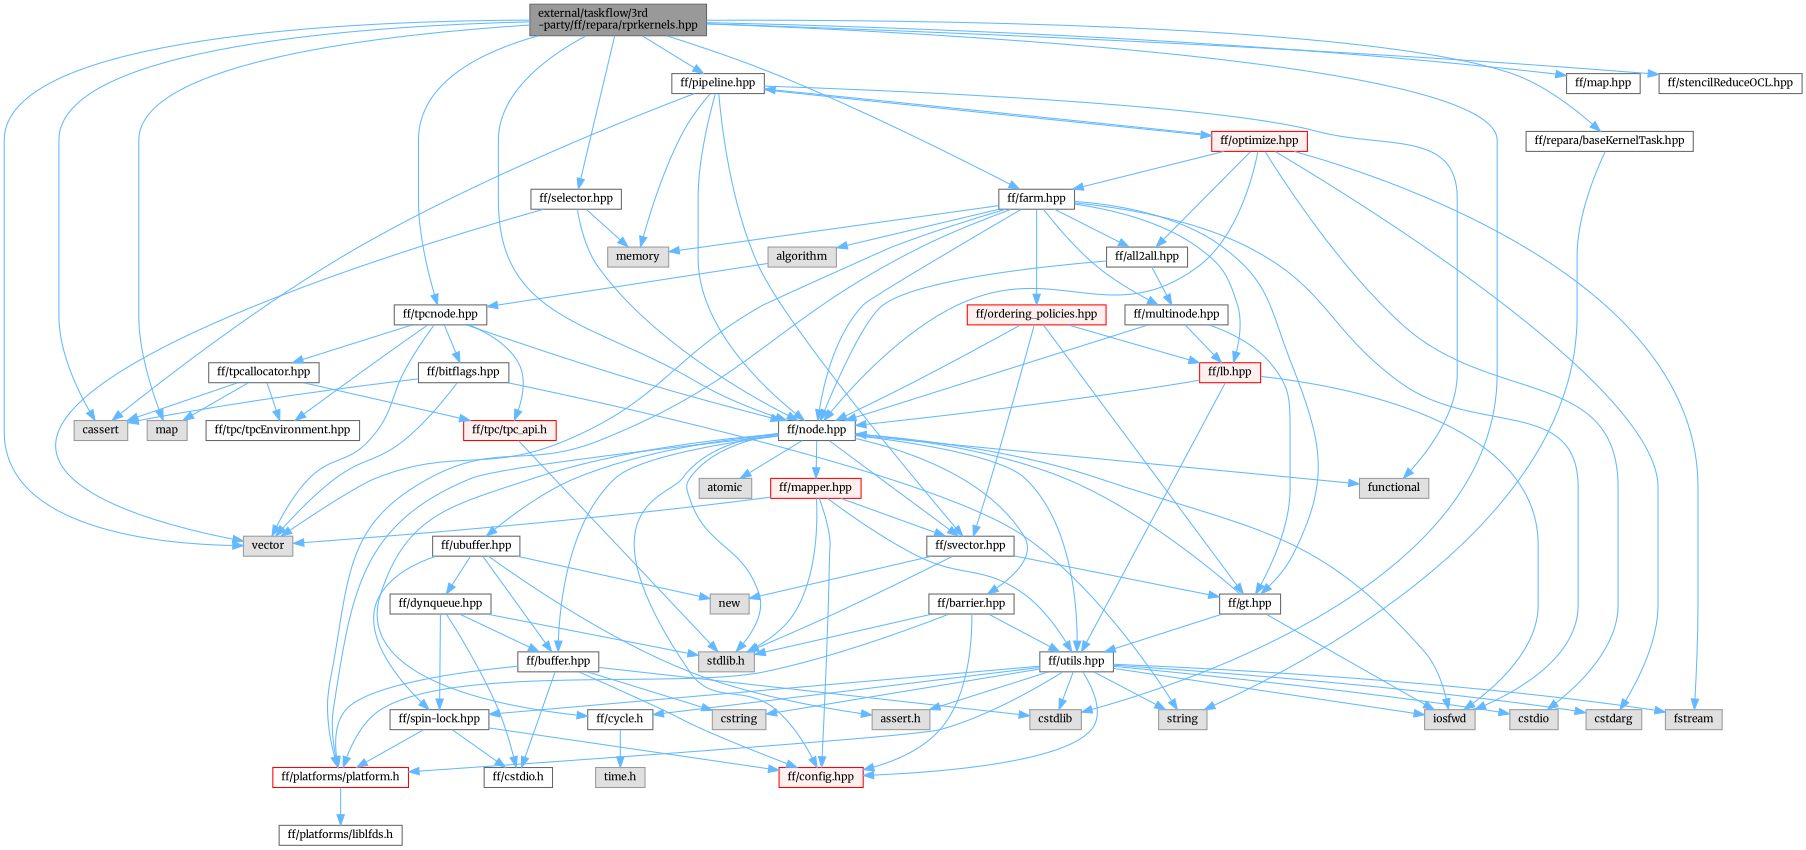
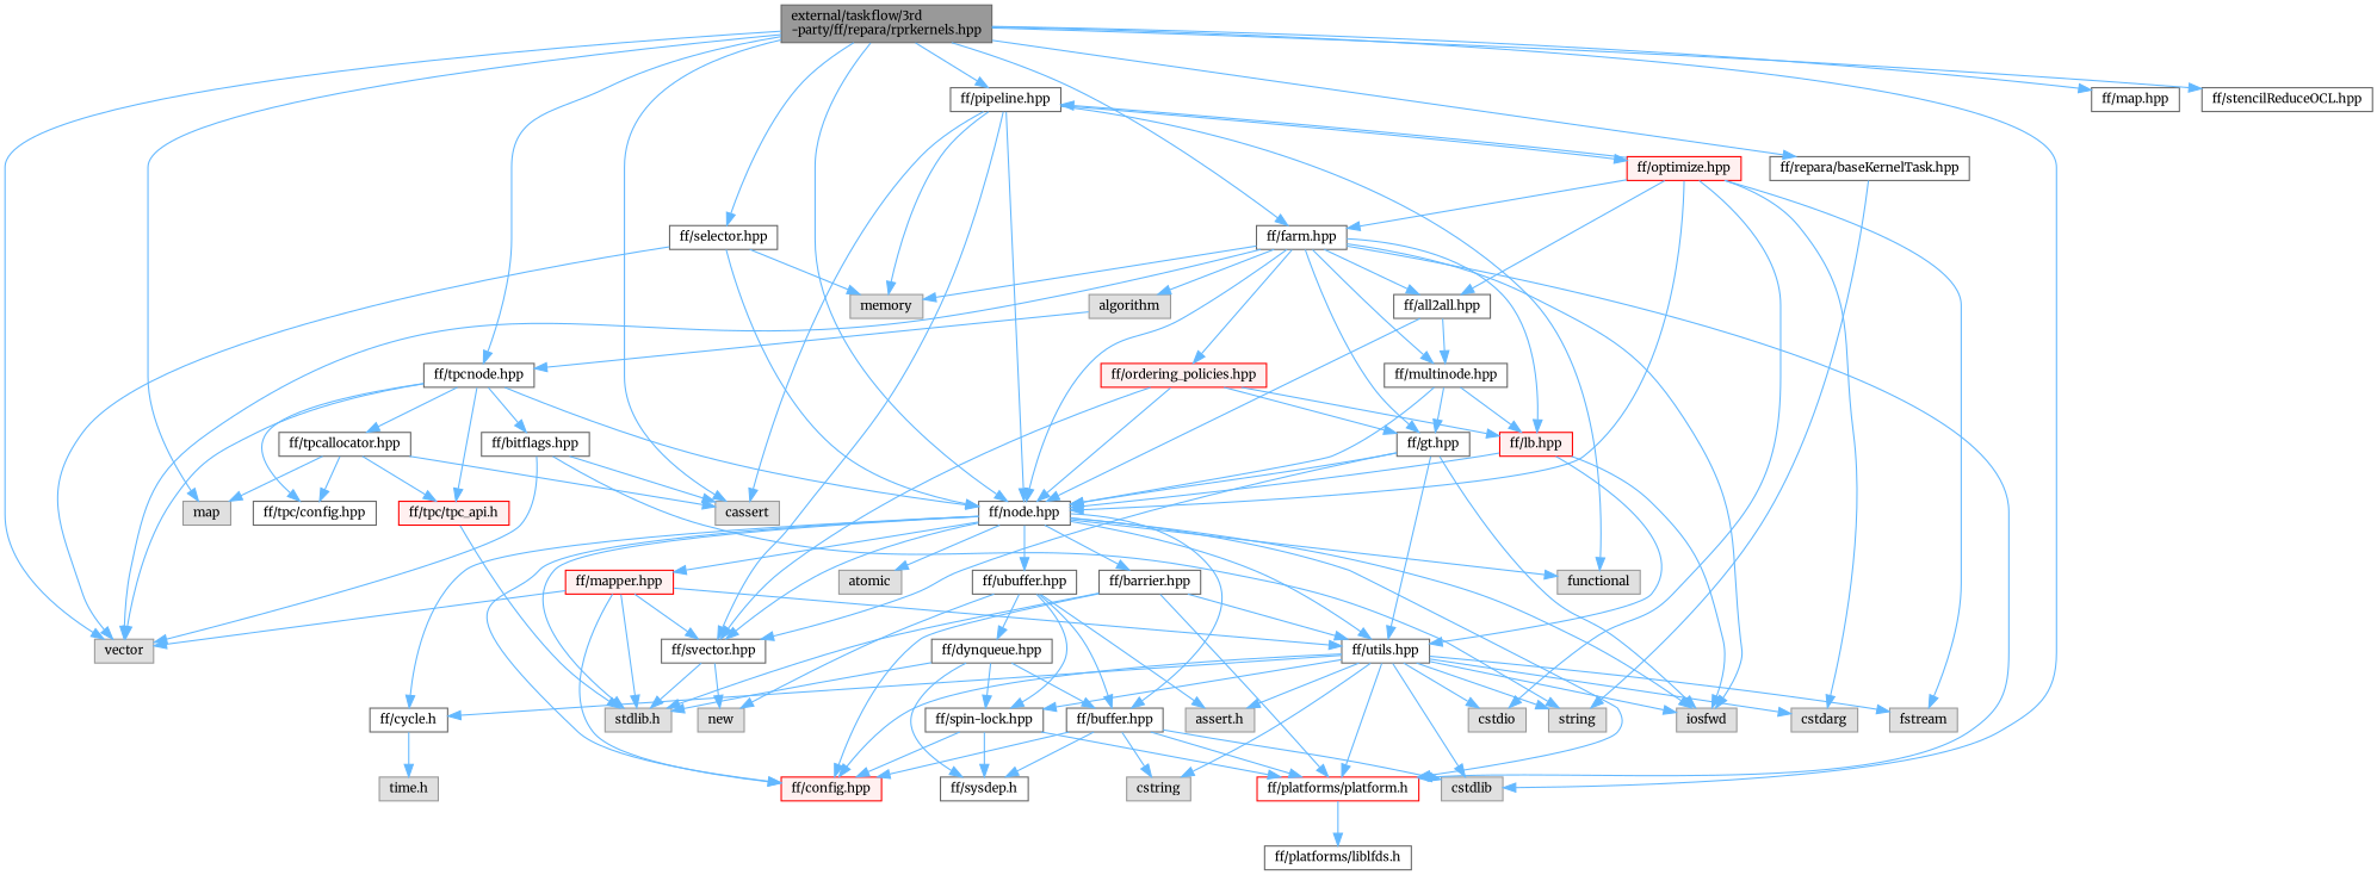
  digraph {
    fontname=Merriweather
    node [color=grey40 fillcolor=white fontname=Merriweather fontsize=10 shape=box style=filled]
    edge [color=steelblue1 fontname=Merriweather fontsize=10 labelfontname=Helvetica labelfontsize=10 style=solid]
    n1 [color=gray40 fillcolor=grey60 fontcolor=black height=0.2 label="external/taskflow/3rd\l-party/ff/repara/rprkernels.hpp" width=0.4]
    n2 [color=grey60 fillcolor="#E0E0E0" height=0.2 label=vector width=0.4]
    n3 [color=grey60 fillcolor="#E0E0E0" height=0.2 label=map width=0.4]
    n4 [color=grey60 fillcolor="#E0E0E0" height=0.2 label=cassert width=0.4]
    n5 [color=grey60 fillcolor="#E0E0E0" height=0.2 label=cstdlib width=0.4]
    n6 [height=0.2 label="ff/node.hpp" width=0.4]
    n7 [height=0.2 label="ff/selector.hpp" width=0.4]
    n8 [height=0.2 label="ff/map.hpp" width=0.4]
    n9 [height=0.2 label="ff/stencilReduceOCL.hpp" width=0.4]
    n10 [height=0.2 label="ff/tpcnode.hpp" width=0.4]
    n11 [height=0.2 label="ff/pipeline.hpp" width=0.4]
    n12 [height=0.2 label="ff/farm.hpp" width=0.4]
    n13 [height=0.2 label="ff/repara/baseKernelTask.hpp" width=0.4]
    n14 [color=grey60 fillcolor="#E0E0E0" height=0.2 label="stdlib.h" width=0.4]
    n15 [color=grey60 fillcolor="#E0E0E0" height=0.2 label=iosfwd width=0.4]
    n16 [color=grey60 fillcolor="#E0E0E0" height=0.2 label=functional width=0.4]
    n17 [color=red height=0.2 label="ff/platforms/platform.h" width=0.4]
    n18 [height=0.2 label="ff/cycle.h" width=0.4]
    n19 [height=0.2 label="ff/utils.hpp" width=0.4]
    n20 [color=red fillcolor="#FFF0F0" height=0.2 label="ff/config.hpp" width=0.4]
    n21 [height=0.2 label="ff/buffer.hpp" width=0.4]
    n22 [height=0.2 label="ff/ubuffer.hpp" width=0.4]
    n23 [color=red fillcolor="#FFF0F0" height=0.2 label="ff/mapper.hpp" width=0.4]
    n24 [height=0.2 label="ff/svector.hpp" width=0.4]
    n25 [height=0.2 label="ff/barrier.hpp" width=0.4]
    n26 [color=grey60 fillcolor="#E0E0E0" height=0.2 label=atomic width=0.4]
    n27 [color=grey60 fillcolor="#E0E0E0" height=0.2 label=memory width=0.4]
    n28 [height=0.2 label="ff/bitflags.hpp" width=0.4]
-   n29 [height=0.2 label="ff/tpc/tpcEnvironment.hpp" width=0.4]
+   n29 [height=0.2 label="ff/tpc/config.hpp" width=0.4]
    n30 [height=0.2 label="ff/tpcallocator.hpp" width=0.4]
    n31 [color=red fillcolor="#FFF0F0" height=0.2 label="ff/tpc/tpc_api.h" width=0.4]
    n32 [color=red fillcolor="#FFF0F0" height=0.2 label="ff/optimize.hpp" width=0.4]
    n33 [color=grey60 fillcolor="#E0E0E0" height=0.2 label=algorithm width=0.4]
    n34 [height=0.2 label="ff/all2all.hpp" width=0.4]
    n35 [color=red fillcolor="#FFF0F0" height=0.2 label="ff/lb.hpp" width=0.4]
    n36 [height=0.2 label="ff/gt.hpp" width=0.4]
    n37 [height=0.2 label="ff/multinode.hpp" width=0.4]
    n38 [color=red fillcolor="#FFF0F0" height=0.2 label="ff/ordering_policies.hpp" width=0.4]
    n39 [color=grey60 fillcolor="#E0E0E0" height=0.2 label=string width=0.4]
    n40 [height=0.2 label="ff/platforms/liblfds.h" width=0.4]
    n41 [color=grey60 fillcolor="#E0E0E0" height=0.2 label="time.h" width=0.4]
    n42 [color=grey60 fillcolor="#E0E0E0" height=0.2 label="assert.h" width=0.4]
    n43 [color=grey60 fillcolor="#E0E0E0" height=0.2 label=cstdio width=0.4]
    n44 [color=grey60 fillcolor="#E0E0E0" height=0.2 label=cstdarg width=0.4]
    n45 [color=grey60 fillcolor="#E0E0E0" height=0.2 label=cstring width=0.4]
    n46 [color=grey60 fillcolor="#E0E0E0" height=0.2 label=fstream width=0.4]
    n47 [height=0.2 label="ff/spin-lock.hpp" width=0.4]
-   n48 [height=0.2 label="ff/cstdio.h" width=0.4]
+   n48 [height=0.2 label="ff/sysdep.h" width=0.4]
    n49 [color=grey60 fillcolor="#E0E0E0" height=0.2 label=new width=0.4]
    n50 [height=0.2 label="ff/dynqueue.hpp" width=0.4]
    n1 -> n2
    n1 -> n3
    n1 -> n4
    n1 -> n5
    n1 -> n6
    n1 -> n7
    n1 -> n8
    n1 -> n9
    n1 -> n10
    n1 -> n11
    n1 -> n12
    n1 -> n13
    n6 -> n14
    n6 -> n15
    n6 -> n16
    n6 -> n17
    n6 -> n18
    n6 -> n19
    n6 -> n20
    n6 -> n21
    n6 -> n22
    n6 -> n23
    n6 -> n24
    n6 -> n25
    n6 -> n26
    n7 -> n2
    n7 -> n6
    n7 -> n27
    n10 -> n2
    n10 -> n6
    n10 -> n28
    n10 -> n29
    n10 -> n30
    n10 -> n31
    n11 -> n4
    n11 -> n6
    n11 -> n16
    n11 -> n24
    n11 -> n27
    n11 -> n32
    n12 -> n2
    n12 -> n6
    n12 -> n15
    n12 -> n17
    n12 -> n27
    n12 -> n33
    n12 -> n34
    n12 -> n35
    n12 -> n36
    n12 -> n37
    n12 -> n38
    n13 -> n39
    n17 -> n40
    n18 -> n41
    n19 -> n5
    n19 -> n15
    n19 -> n17
    n19 -> n18
    n19 -> n20
    n19 -> n39
    n19 -> n42
    n19 -> n43
    n19 -> n44
    n19 -> n45
    n19 -> n46
    n19 -> n47
    n21 -> n5
    n21 -> n17
    n21 -> n20
    n21 -> n45
    n21 -> n48
    n22 -> n21
    n22 -> n42
    n22 -> n47
    n22 -> n49
    n22 -> n50
    n23 -> n2
    n23 -> n14
    n23 -> n19
    n23 -> n20
    n23 -> n24
    n24 -> n14
    n24 -> n49
    n25 -> n14
    n25 -> n17
    n25 -> n19
    n25 -> n20
    n28 -> n2
    n28 -> n4
    n28 -> n39
    n30 -> n3
    n30 -> n4
    n30 -> n29
    n30 -> n31
    n31 -> n14
    n32 -> n6
    n32 -> n11
    n32 -> n12
    n32 -> n34
    n32 -> n43
    n32 -> n44
    n32 -> n46
    n33 -> n10
    n34 -> n6
    n34 -> n37
    n35 -> n6
    n35 -> n15
    n35 -> n19
    n36 -> n6
    n36 -> n15
    n36 -> n19
-   n24 -> n36
+   n36 -> n24
    n37 -> n6
    n37 -> n35
    n37 -> n36
    n38 -> n6
    n38 -> n24
    n38 -> n35
    n38 -> n36
    n47 -> n17
    n47 -> n20
    n47 -> n48
    n50 -> n14
    n50 -> n21
    n50 -> n47
    n50 -> n48
  }
